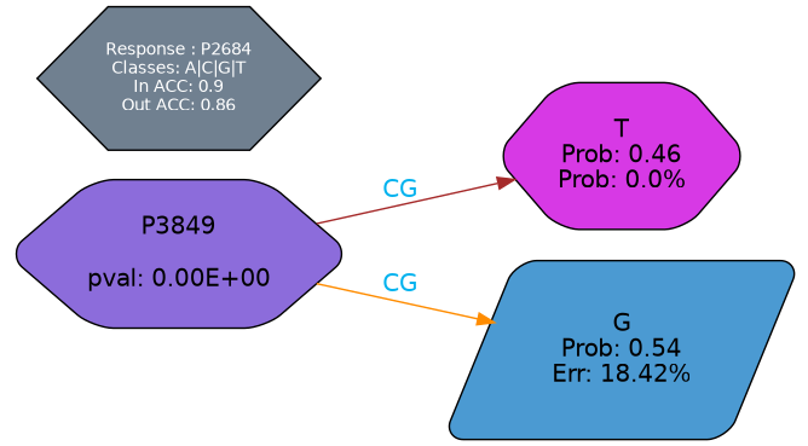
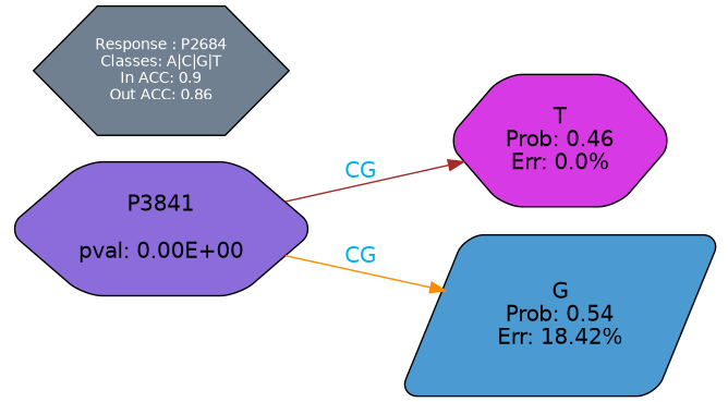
  digraph {
    rankdir=LR
    ranksep=equally
    splines=polylines
    node [color=black fontname=helvetica shape=hexagon style="filled, rounded"]
    edge [arrowhead=normal fontcolor=deepskyblue2 fontname=helvetica]
-   n1 [fillcolor="#d739e5" label="T\nProb: 0.46\nProb: 0.0%"]
+   n1 [fillcolor="#d739e5" label="T\nProb: 0.46\nErr: 0.0%"]
    n2 [fillcolor="#4b9ad2" label="G\nProb: 0.54\nErr: 18.42%" shape=parallelogram]
    n3 [align=left fillcolor=slategray fontcolor=white fontsize=10 label="Response : P2684\nClasses: A|C|G|T\nIn ACC: 0.9\nOut ACC: 0.86\n" style=filled]
-   n4 [fillcolor="#8c6cdb" label="P3849\n\npval: 0.00E+00"]
+   n4 [fillcolor="#8c6cdb" label="P3841\n\npval: 0.00E+00"]
    subgraph sub_1 {
      rank=same
      n1
      n2
    }
    subgraph sub_2 {
      rank=same
      n3
      n4
    }
    n4 -> n1 [color=brown label=CG]
    n4 -> n2 [color=darkorange label=CG]
  }
